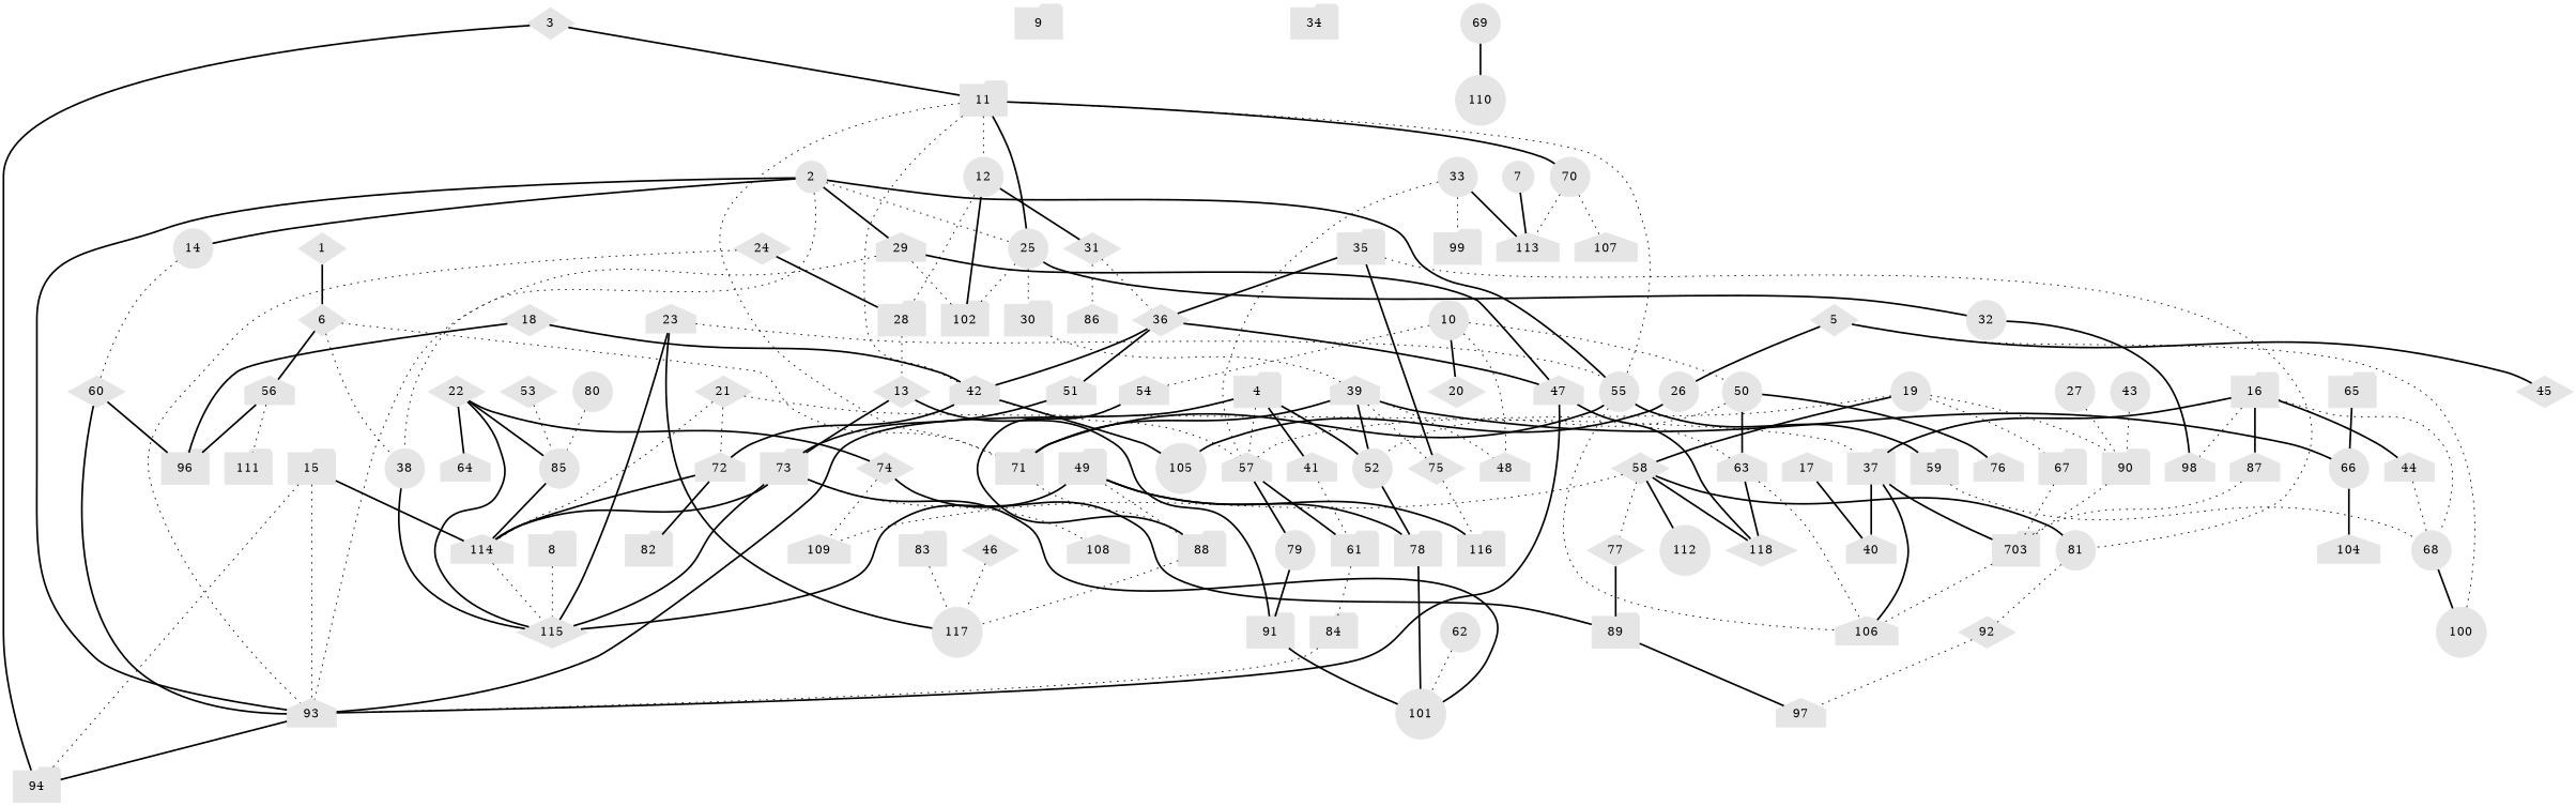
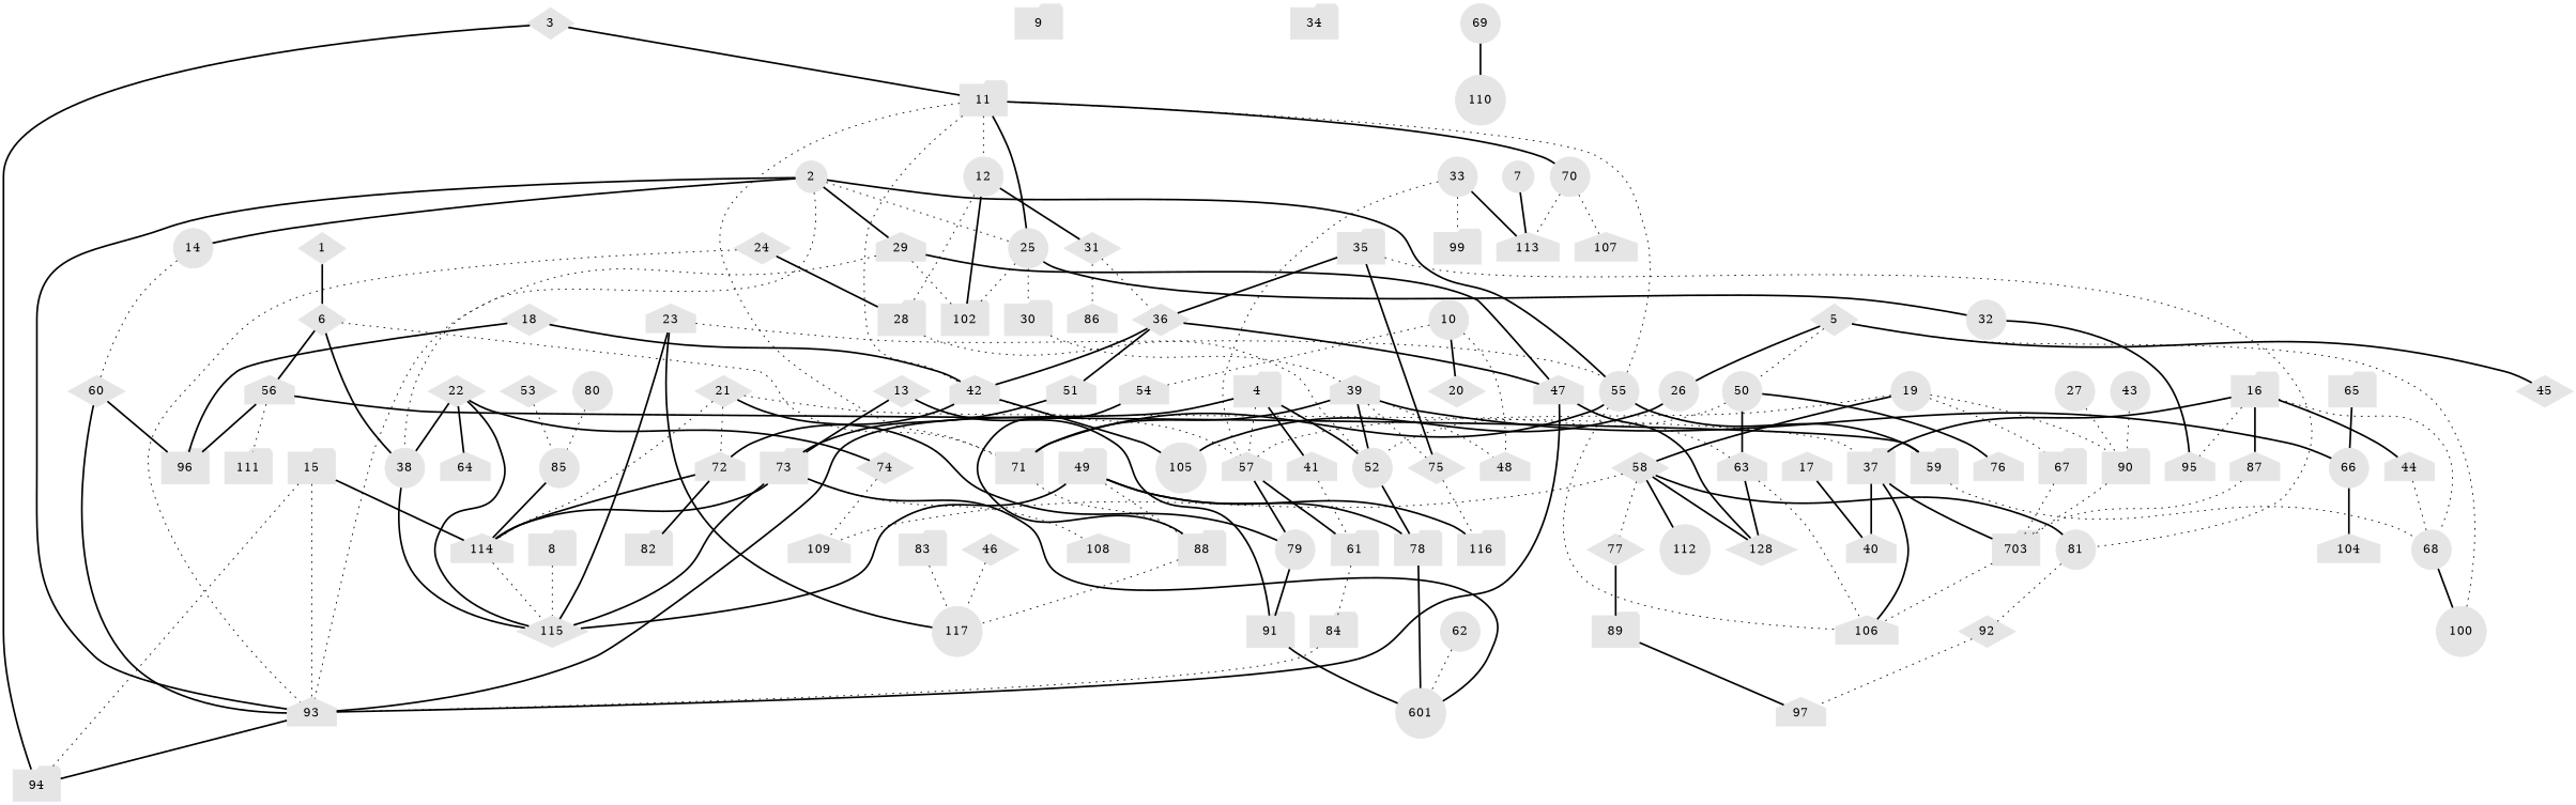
  graph {
    node [color=gray90 shape=folder style=filled]
    edge [style=bold]
    1 [shape=diamond]
    6 [shape=diamond]
    38 [shape=circle]
    56 [shape=house]
    71
    2 [shape=circle]
    14 [shape=circle]
    25 [shape=circle]
    29 [shape=house]
    55 [shape=circle]
    93 [shape=house]
    60 [shape=diamond]
    102
    30
    32 [shape=circle]
    47 [shape=house]
    115 [shape=diamond]
    106 [shape=house]
    59
    94
    3 [shape=diamond]
    11
    12 [shape=circle]
    42 [shape=house]
    70 [shape=circle]
    63 [shape=house]
-   118 [shape=diamond]
+   118 [shape=diamond label=128]
    4
    41 [shape=house]
    52 [shape=circle]
    57 [shape=house]
    61
    78
    79 [shape=circle]
    5 [shape=diamond]
    26 [shape=circle]
    45 [shape=diamond]
    50 [shape=circle]
    100 [shape=circle]
    105 [shape=circle]
    76 [shape=house]
    96
    111
    88
    7 [shape=circle]
    113 [shape=house]
    8
    9
    10 [shape=circle]
    20 [shape=diamond]
    48 [shape=house]
    54 [shape=house]
    28
    31 [shape=diamond]
    72 [shape=house]
    107 [shape=house]
    36 [shape=diamond]
    86 [shape=house]
    13 [shape=diamond]
    73
    91
    114 [shape=house]
-   101 [shape=circle]
+   101 [shape=circle label=601]
    108 [shape=house]
    15
    16
    37
    44 [shape=house]
    68 [shape=circle]
    87 [shape=house]
-   95 [shape=house label=98]
+   95 [shape=house]
    40 [shape=house]
    n73 [label=703]
    17 [shape=house]
    18 [shape=diamond]
    19 [shape=circle]
    58 [shape=diamond]
    67
    90
    81 [shape=circle]
    77 [shape=diamond]
    109 [shape=house]
    112 [shape=circle]
    21 [shape=diamond]
    82
    22 [shape=diamond]
    64 [shape=house]
    74 [shape=diamond]
    89
    23 [shape=house]
    117 [shape=circle]
    24 [shape=diamond]
    39 [shape=house]
    27 [shape=circle]
    75 [shape=diamond]
    66 [shape=circle]
    51 [shape=house]
    33 [shape=circle]
    99
    34
    35
    116
    92 [shape=diamond]
    104 [shape=house]
    84
    43 [shape=circle]
    46 [shape=diamond]
    49
    53 [shape=diamond]
    85 [shape=circle]
    62 [shape=circle]
    65
    69 [shape=circle]
    110 [shape=circle]
    97 [shape=house]
    80 [shape=circle]
    83
    1 -- 6
-   6 -- 38 [style=dotted]
+   6 -- 38
    6 -- 56
    6 -- 71 [style=dotted]
    38 -- 115
+   56 -- 59
    56 -- 96
    56 -- 111 [style=dotted]
    71 -- 88 [style=dotted]
    2 -- 38 [style=dotted]
    2 -- 14
    2 -- 25 [style=dotted]
    2 -- 29
    2 -- 55
    2 -- 93
    14 -- 60 [style=dotted]
    25 -- 102 [style=dotted]
    25 -- 30 [style=dotted]
    25 -- 32
    29 -- 93 [style=dotted]
    29 -- 102 [style=dotted]
    29 -- 47
    55 -- 71
    55 -- 106 [style=dotted]
    55 -- 59
    93 -- 94
    60 -- 93
    60 -- 96
    30 -- 39 [style=dotted]
    32 -- 95
    47 -- 93
    47 -- 63 [style=dotted]
    47 -- 118
    59 -- 68 [style=dotted]
    3 -- 94
    3 -- 11
    11 -- 71 [style=dotted]
    11 -- 25
    11 -- 55 [style=dotted]
    11 -- 12 [style=dotted]
    11 -- 42 [style=dotted]
    11 -- 70
    12 -- 102
    12 -- 28 [style=dotted]
    12 -- 31
    42 -- 57 [style=dotted]
    42 -- 105
    42 -- 72
    70 -- 113 [style=dotted]
    70 -- 107 [style=dotted]
    63 -- 106 [style=dotted]
    63 -- 118
    4 -- 93
    4 -- 41
    4 -- 52
    4 -- 57 [style=dotted]
    41 -- 61 [style=dotted]
    52 -- 78
    57 -- 61
    57 -- 79
    61 -- 84 [style=dotted]
    78 -- 101
    79 -- 91
    5 -- 26
    5 -- 45
-   10 -- 50 [style=dotted]
+   5 -- 50 [style=dotted]
    5 -- 100 [style=dotted]
    26 -- 105
    50 -- 63
    50 -- 52 [style=dotted]
    50 -- 76
    88 -- 117 [style=dotted]
    7 -- 113
    8 -- 115 [style=dotted]
    10 -- 20
    10 -- 48 [style=dotted]
    10 -- 54 [style=dotted]
    54 -- 88
-   28 -- 13 [style=dotted]
+   28 -- 52 [style=dotted]
    31 -- 36 [style=dotted]
    31 -- 86 [style=dotted]
    72 -- 114
    72 -- 82
    36 -- 47
    36 -- 42
    36 -- 51
    13 -- 73
    13 -- 91
    73 -- 115
    73 -- 114
    73 -- 101
    73 -- 108 [style=dotted]
    91 -- 101
    114 -- 115 [style=dotted]
    15 -- 93 [style=dotted]
    15 -- 94 [style=dotted]
    15 -- 114
    16 -- 37
    16 -- 44
    16 -- 68 [style=dotted]
    16 -- 87
    16 -- 95 [style=dotted]
    37 -- 106
    37 -- 40
    37 -- n73
    44 -- 68 [style=dotted]
    68 -- 100
    87 -- n73 [style=dotted]
    n73 -- 106 [style=dotted]
    17 -- 40
    18 -- 42
    18 -- 96
    19 -- 57 [style=dotted]
    19 -- 58
    19 -- 67 [style=dotted]
    19 -- 90 [style=dotted]
    58 -- 118
    58 -- 81
    58 -- 77 [style=dotted]
    58 -- 109 [style=dotted]
    58 -- 112
    67 -- n73 [style=dotted]
    90 -- n73 [style=dotted]
    81 -- 92 [style=dotted]
    77 -- 89
+   21 -- 79
    21 -- 72 [style=dotted]
    21 -- 114 [style=dotted]
    21 -- 37 [style=dotted]
-   22 -- 85
+   22 -- 38
    22 -- 115
    22 -- 64
    22 -- 74
    74 -- 109 [style=dotted]
-   74 -- 89
    89 -- 97
    23 -- 55 [style=dotted]
    23 -- 115
    23 -- 117
    24 -- 93 [style=dotted]
    24 -- 28
    39 -- 71
    39 -- 52
    39 -- 48 [style=dotted]
    39 -- 75 [style=dotted]
    39 -- 66
    27 -- 90 [style=dotted]
    75 -- 116 [style=dotted]
    66 -- 104
    51 -- 73
    33 -- 57 [style=dotted]
    33 -- 113
    33 -- 99 [style=dotted]
    35 -- 36
    35 -- 81 [style=dotted]
    35 -- 75
    92 -- 97 [style=dotted]
    84 -- 93 [style=dotted]
    43 -- 90 [style=dotted]
    46 -- 117 [style=dotted]
    49 -- 115
    49 -- 78
    49 -- 88 [style=dotted]
    49 -- 116
    53 -- 85 [style=dotted]
    85 -- 114
    62 -- 101 [style=dotted]
    65 -- 66
    69 -- 110
    80 -- 85 [style=dotted]
    83 -- 117 [style=dotted]
  }
